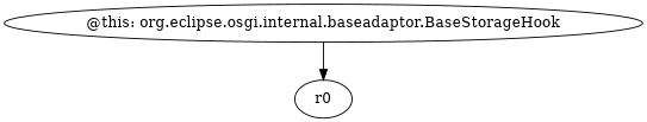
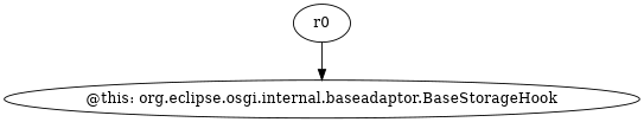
  digraph {
    n1 [label="@this: org.eclipse.osgi.internal.baseadaptor.BaseStorageHook"]
    n2 [label=r0]
-   n1 -> n2
+   n2 -> n1
  }
